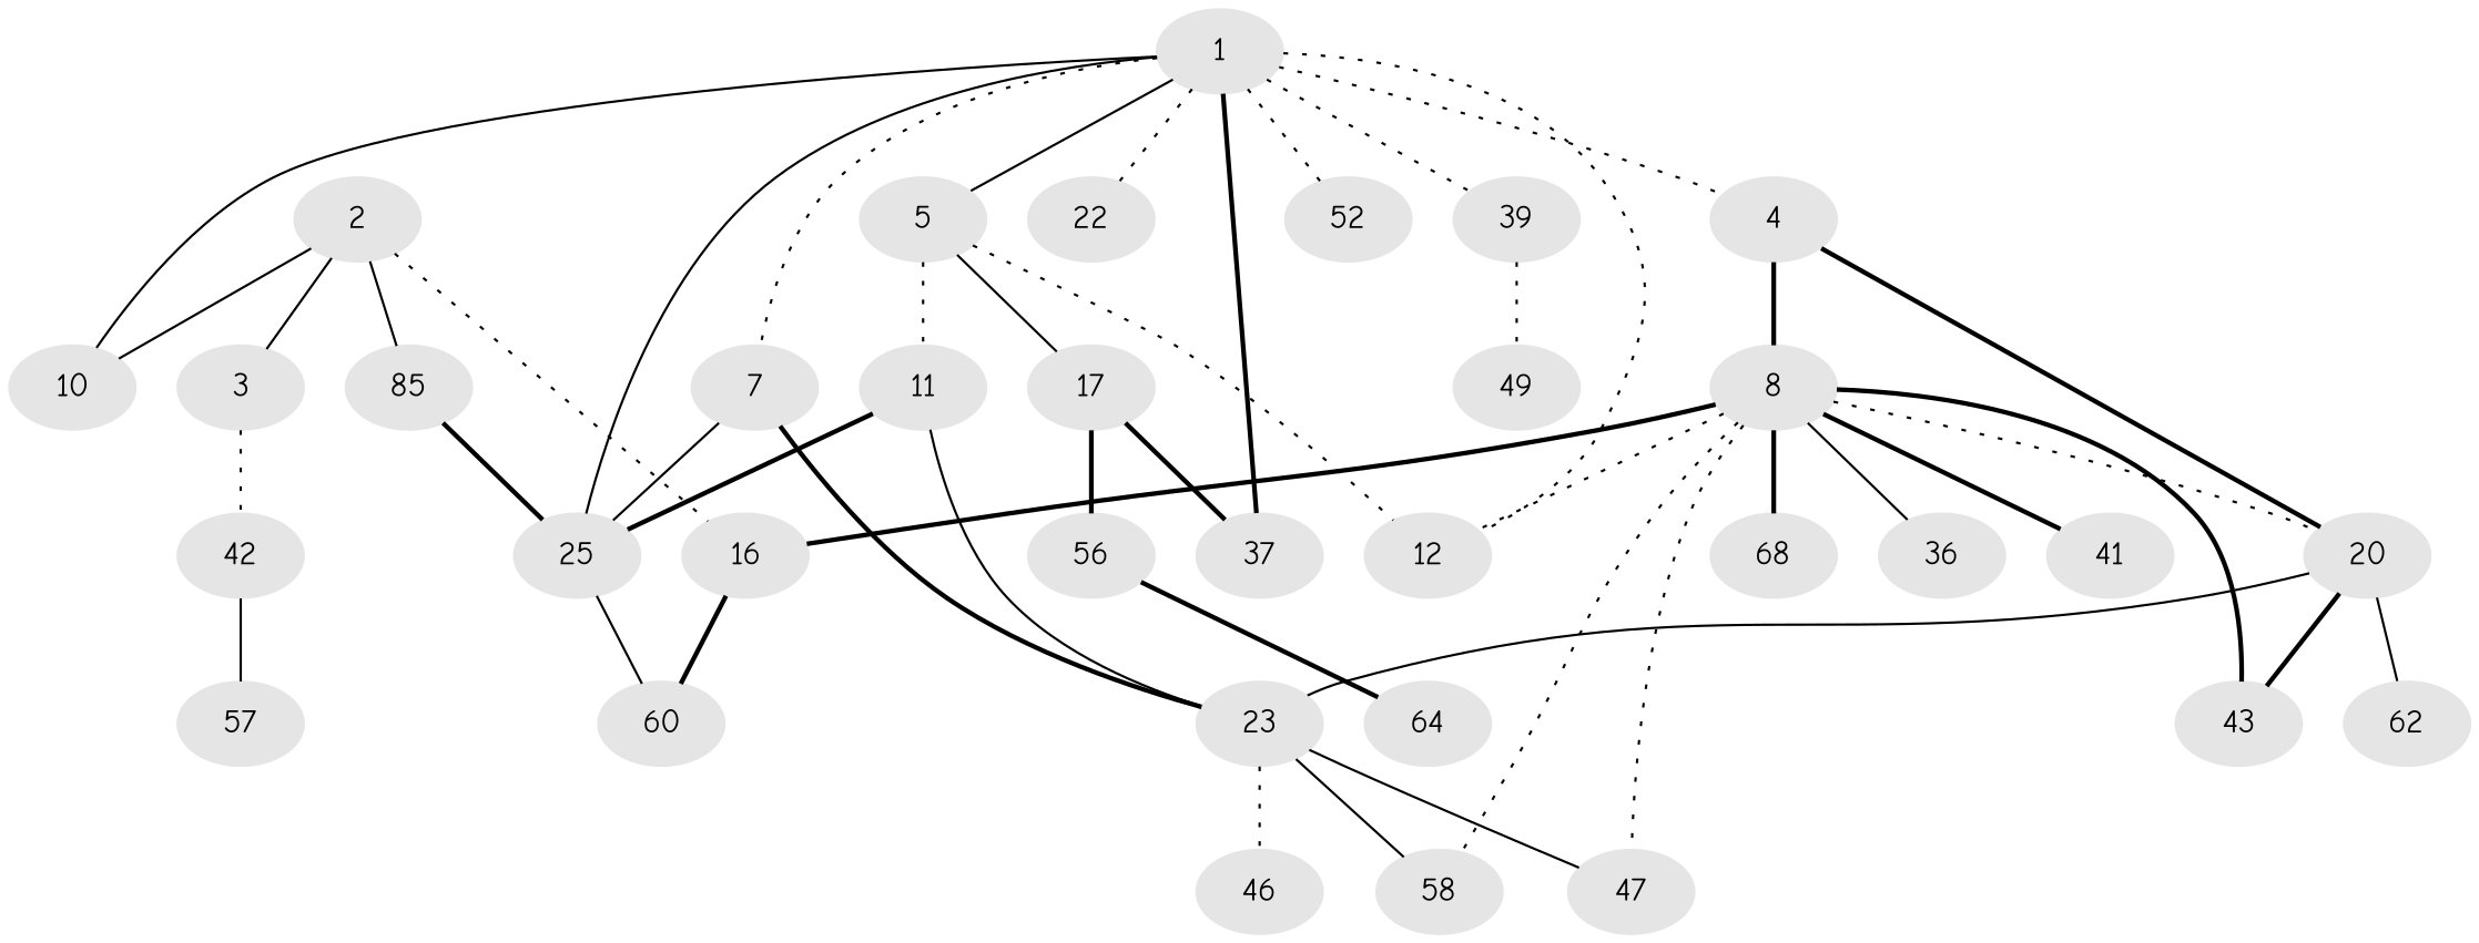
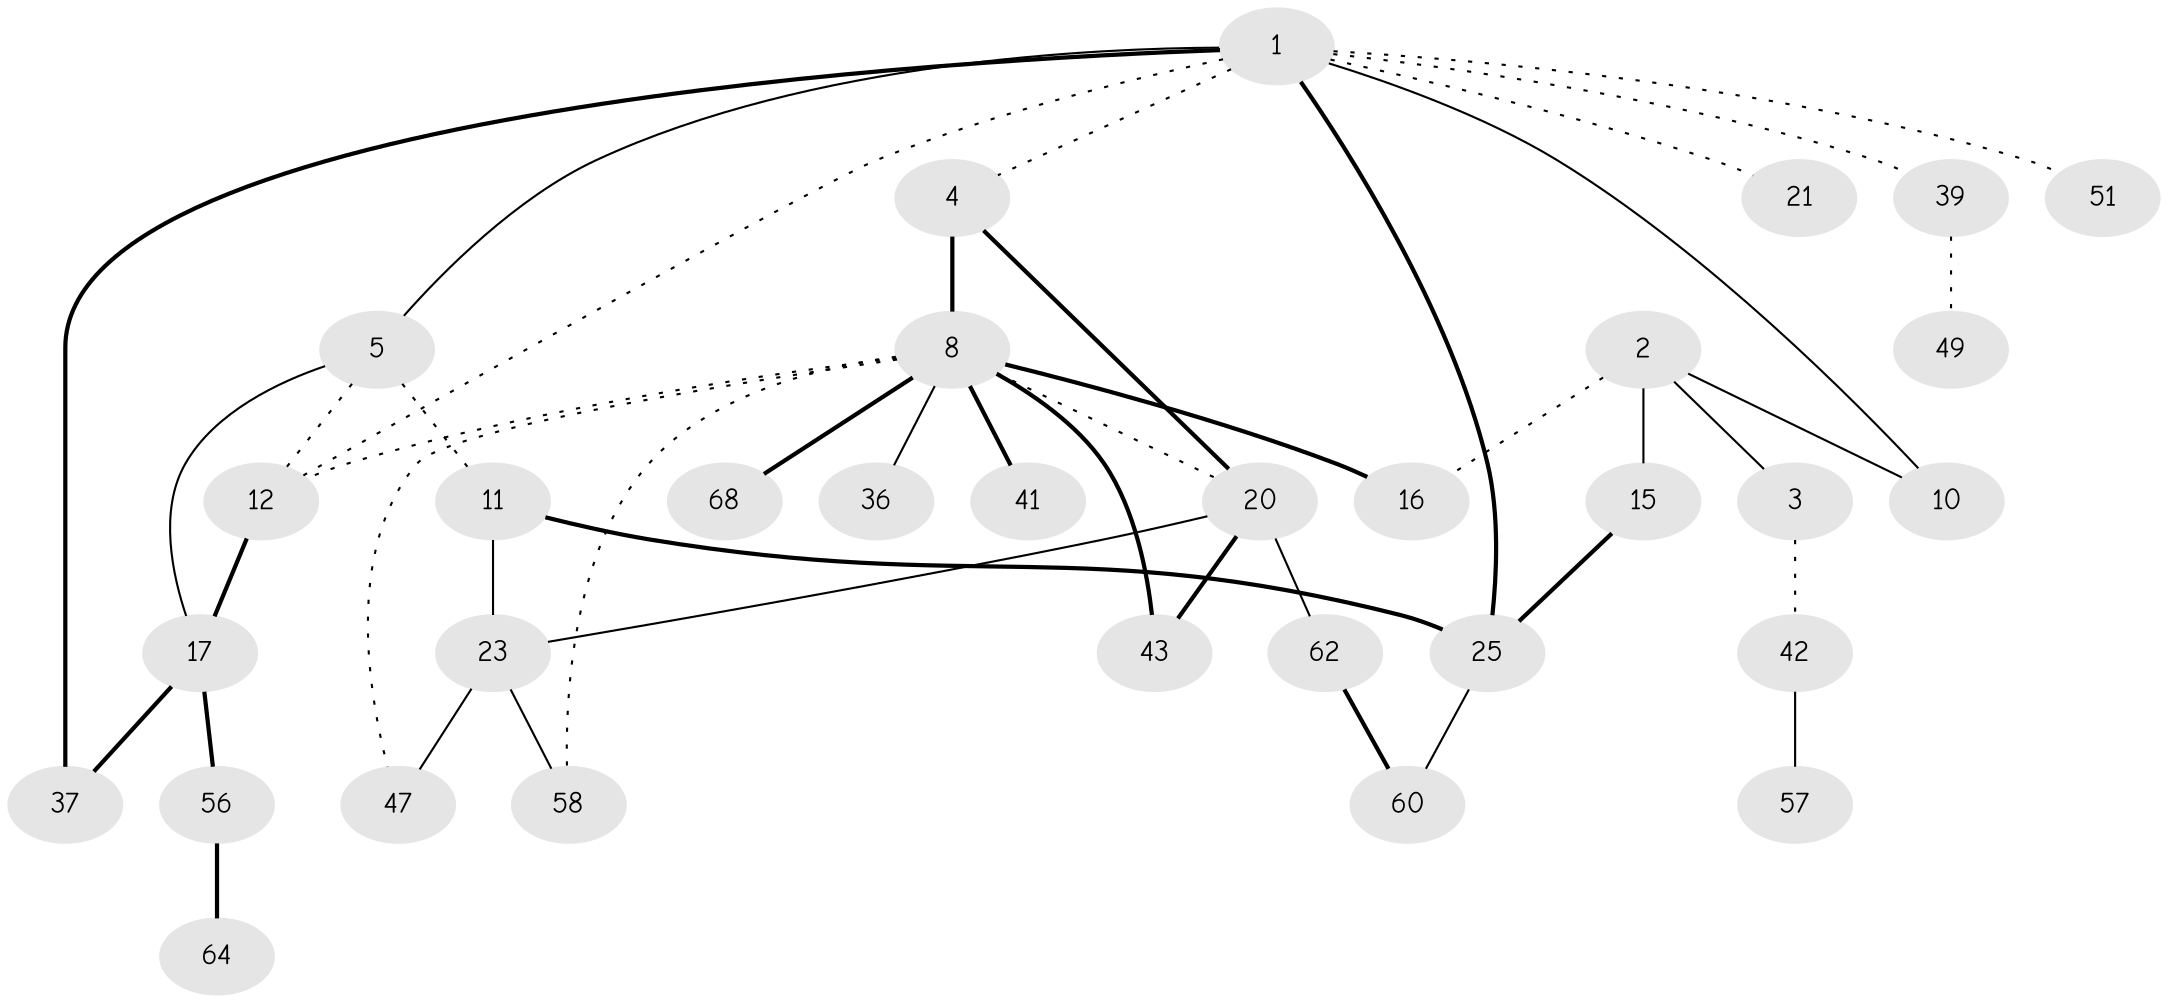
  graph {
    fontname="Comic Neue"
    node [color=gray90 fontname="Comic Neue" style=filled]
    edge [fontname="Comic Neue" style=bold]
    1 [super="+9"]
    4 [super="+6"]
    5 [super="+65"]
-   7 [super="+54"]
    12 [super="+55+18"]
-   22
+   22 [label=21]
    25 [super="+28+29"]
    37 [super="+67+40"]
    39
-   52
+   52 [label=51]
    10
    2
    3
-   15 [label=85]
+   15
    16 [super="+24"]
    8 [super="+14+13"]
    20 [super="+32+48"]
    11
    17 [super="+34"]
    23 [super="+27+30"]
    n21 [label=60]
    49
    42
    57
    36
    41 [super="+60"]
    43
    47
    58
    68
    62
    56
-   46
    64
    1 -- 4 [style=dotted]
    1 -- 5 [style=solid]
-   1 -- 7 [style=dotted]
    1 -- 12 [style=dotted weight=2]
    1 -- 22 [style=dotted]
-   1 -- 25 [style=solid]
+   1 -- 25
    1 -- 37
    1 -- 39 [style=dotted]
    1 -- 52 [style=dotted]
    1 -- 10 [style=solid]
    4 -- 8 [weight=3]
    4 -- 20
    5 -- 12 [style=dotted]
    5 -- 11 [style=dotted]
    5 -- 17 [style=solid]
-   7 -- 25 [style=solid weight=2]
-   7 -- 23
+   12 -- 17
    25 -- n21 [style=solid]
    39 -- 49 [style=dotted]
    2 -- 10 [style=solid]
    2 -- 3 [style=solid]
    2 -- 15 [style=solid]
    2 -- 16 [style=dotted]
    3 -- 42 [style=dotted]
    15 -- 25
-   16 -- n21
+   62 -- n21
    8 -- 12 [style=dotted weight=3]
    8 -- 16
    8 -- 20 [style=dotted]
    8 -- 36 [style=solid]
    8 -- 41 [weight=2]
    8 -- 43
    8 -- 47 [style=dotted]
    8 -- 58 [style=dotted]
    8 -- 68
    20 -- 23 [style=solid weight=2]
    20 -- 43
    20 -- 62 [style=solid]
    11 -- 25
    11 -- 23 [style=solid]
    17 -- 37
    17 -- 56
    23 -- 47 [style=solid]
    23 -- 58 [style=solid]
-   23 -- 46 [style=dotted]
    42 -- 57 [style=solid]
    56 -- 64
  }
